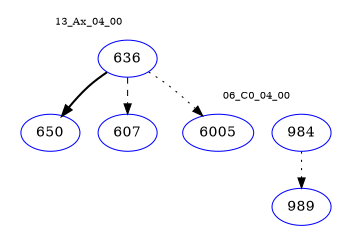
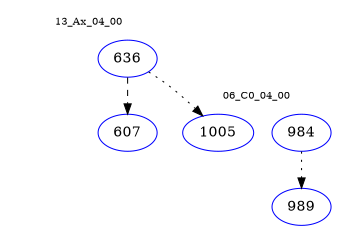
  digraph {
    node [color=blue]
    edge [color=black style=dotted]
    n1 [label=636]
-   n2 [label=650]
    n3 [label=607]
    n4 [label=984]
    n5 [label=989]
-   n6 [label=6005]
+   n6 [label=1005]
    subgraph cluster_1 {
      color=white
      fontsize=10
      label="13_Ax_04_00"
      n1
-     n2
      n3
    }
    subgraph cluster_2 {
      color=white
      fontsize=10
      label="06_C0_04_00"
      n4
      n5
      n6
    }
-   n1 -> n2 [style=bold]
    n1 -> n3 [style=dashed]
    n1 -> n6
    n4 -> n5
  }
